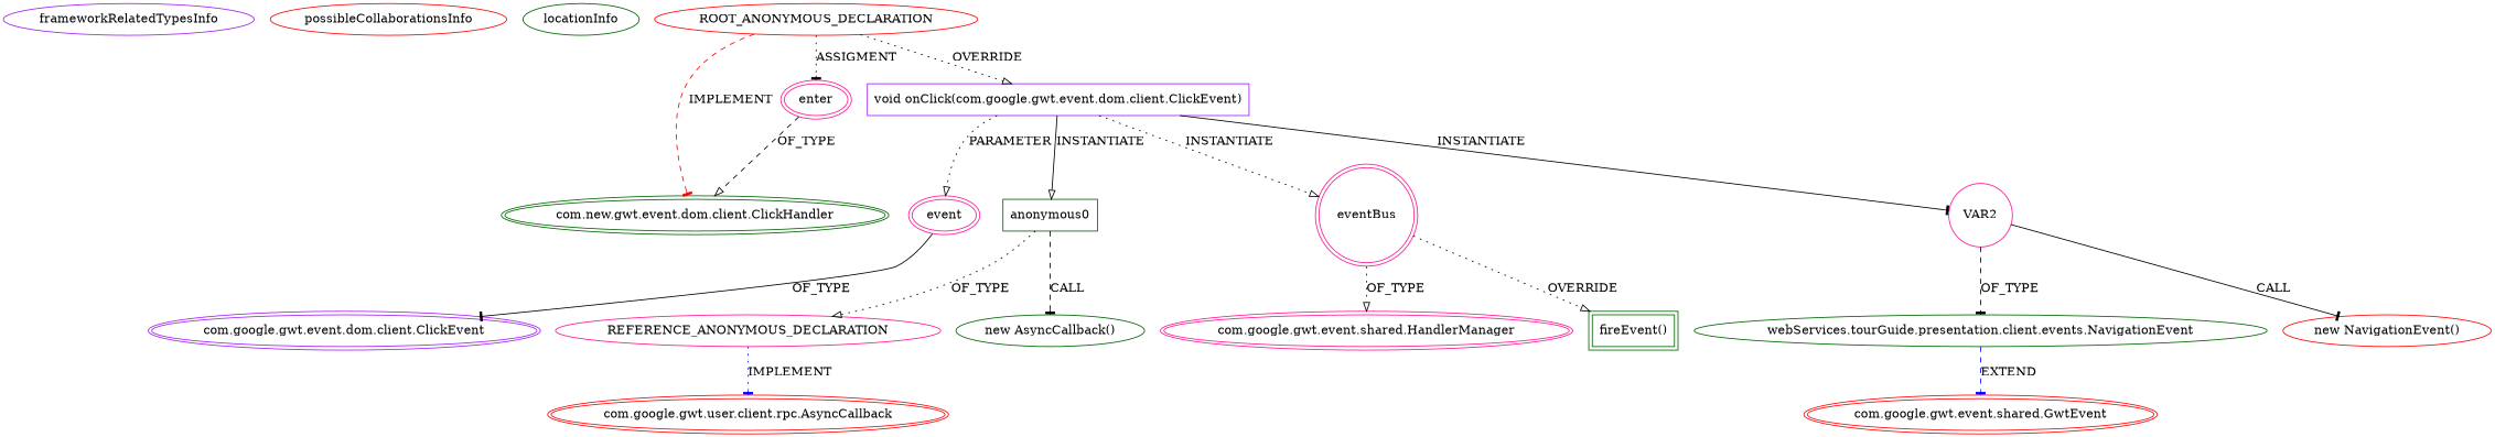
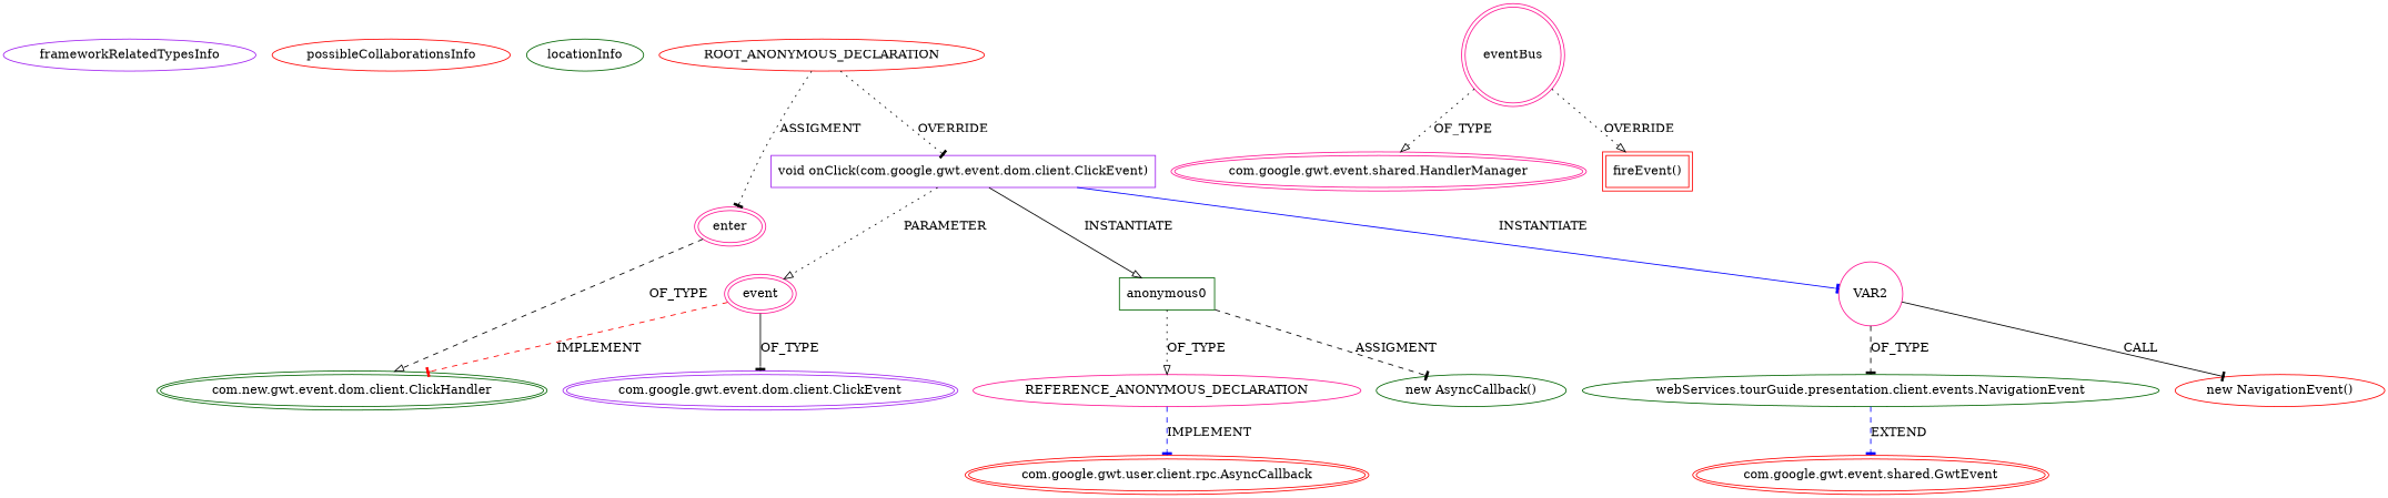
  digraph {
    node [color=red isFrameworkType=true]
    edge [arrowhead=tee style=dotted]
    frameworkRelatedTypesInfo [0="com.google.gwt.event.dom.client.ClickHandler" color=purple isFrameworkType=""]
    possibleCollaborationsInfo [0="4682~OVERRIDING_METHOD_DECLARATION-INSTANTIATION-~com.google.gwt.event.dom.client.ClickHandler ~com.google.gwt.event.shared.GwtEvent ~true~false" 1="4682~OVERRIDING_METHOD_DECLARATION-INSTANTIATION-~com.google.gwt.event.dom.client.ClickHandler ~com.google.gwt.user.client.rpc.AsyncCallback ~true~true" isFrameworkType=""]
    locationInfo [color=darkgreen contextSignature=LoginPresenter filePath="/wuiidl-webservice/webservice-master/tourGuide/src/webServices/tourGuide/presentation/client/presenters/LoginPresenter.java" graphId=4682 projectName="wuiidl-webservice" isFrameworkType=""]
    n4 [isFrameworkType=false label=ROOT_ANONYMOUS_DECLARATION vertexType=ROOT_ANONYMOUS_DECLARATION]
    n5 [color=darkgreen label="com.new.gwt.event.dom.client.ClickHandler" peripheries=2 vertexType=FRAMEWORK_INTERFACE_TYPE]
    n6 [color=deeppink label=enter peripheries=2 vertexType=OUTSIDE_VARIABLE_EXPRESION]
    n7 [color=purple isFrameworkType=false label="void onClick(com.google.gwt.event.dom.client.ClickEvent)" shape=box vertexType=OVERRIDING_METHOD_DECLARATION]
    n8 [color=deeppink label=event peripheries=2 vertexType=PARAMETER_DECLARATION]
    n9 [color=darkgreen isFrameworkType=false label=anonymous0 shape=box vertexType=VARIABLE_EXPRESION]
    n10 [color=deeppink label=eventBus peripheries=2 shape=circle vertexType=VARIABLE_EXPRESION]
    n11 [color=deeppink isFrameworkType=false label=VAR2 shape=circle vertexType=VARIABLE_EXPRESION]
    n12 [color=purple label="com.google.gwt.event.dom.client.ClickEvent" peripheries=2 vertexType=FRAMEWORK_CLASS_TYPE]
    n13 [color=deeppink isFrameworkType=false label=REFERENCE_ANONYMOUS_DECLARATION vertexType=REFERENCE_ANONYMOUS_DECLARATION]
    n14 [color=darkgreen isFrameworkType=false label="new AsyncCallback()" vertexType=CONSTRUCTOR_CALL]
    n15 [color=deeppink label="com.google.gwt.event.shared.HandlerManager" peripheries=2 vertexType=FRAMEWORK_CLASS_TYPE]
-   n16 [color=darkgreen label="fireEvent()" peripheries=2 shape=box vertexType=INSIDE_CALL]
+   n16 [label="fireEvent()" peripheries=2 shape=box vertexType=INSIDE_CALL]
    n17 [color=darkgreen isFrameworkType=false label="webServices.tourGuide.presentation.client.events.NavigationEvent" vertexType=REFERENCE_CLIENT_CLASS_DECLARATION]
    n18 [isFrameworkType=false label="new NavigationEvent()" vertexType=CONSTRUCTOR_CALL]
    n19 [label="com.google.gwt.user.client.rpc.AsyncCallback" peripheries=2 vertexType=FRAMEWORK_INTERFACE_TYPE]
    n20 [label="com.google.gwt.event.shared.GwtEvent" peripheries=2 vertexType=FRAMEWORK_CLASS_TYPE]
-   n4 -> n5 [color=red label=IMPLEMENT style=dashed]
+   n8 -> n5 [color=red label=IMPLEMENT style=dashed]
    n4 -> n6 [label=ASSIGMENT]
-   n4 -> n7 [arrowhead=onormal label=OVERRIDE]
+   n4 -> n7 [label=OVERRIDE]
    n6 -> n5 [arrowhead=onormal label=OF_TYPE style=dashed]
    n7 -> n8 [arrowhead=onormal label=PARAMETER]
    n7 -> n9 [arrowhead=onormal label=INSTANTIATE style=solid]
-   n7 -> n10 [arrowhead=onormal label=INSTANTIATE]
-   n7 -> n11 [label=INSTANTIATE style=solid]
+   n7 -> n11 [label=INSTANTIATE style=solid color=blue]
    n8 -> n12 [label=OF_TYPE style=solid]
    n9 -> n13 [arrowhead=onormal label=OF_TYPE]
-   n9 -> n14 [label=CALL style=dashed]
+   n9 -> n14 [label=ASSIGMENT style=dashed]
    n10 -> n15 [arrowhead=onormal label=OF_TYPE]
    n10 -> n16 [arrowhead=onormal label=OVERRIDE]
    n11 -> n17 [label=OF_TYPE style=dashed]
    n11 -> n18 [label=CALL style=solid]
-   n13 -> n19 [color=blue label=IMPLEMENT]
+   n13 -> n19 [color=blue label=IMPLEMENT style=dashed]
    n17 -> n20 [color=blue label=EXTEND style=dashed]
  }
